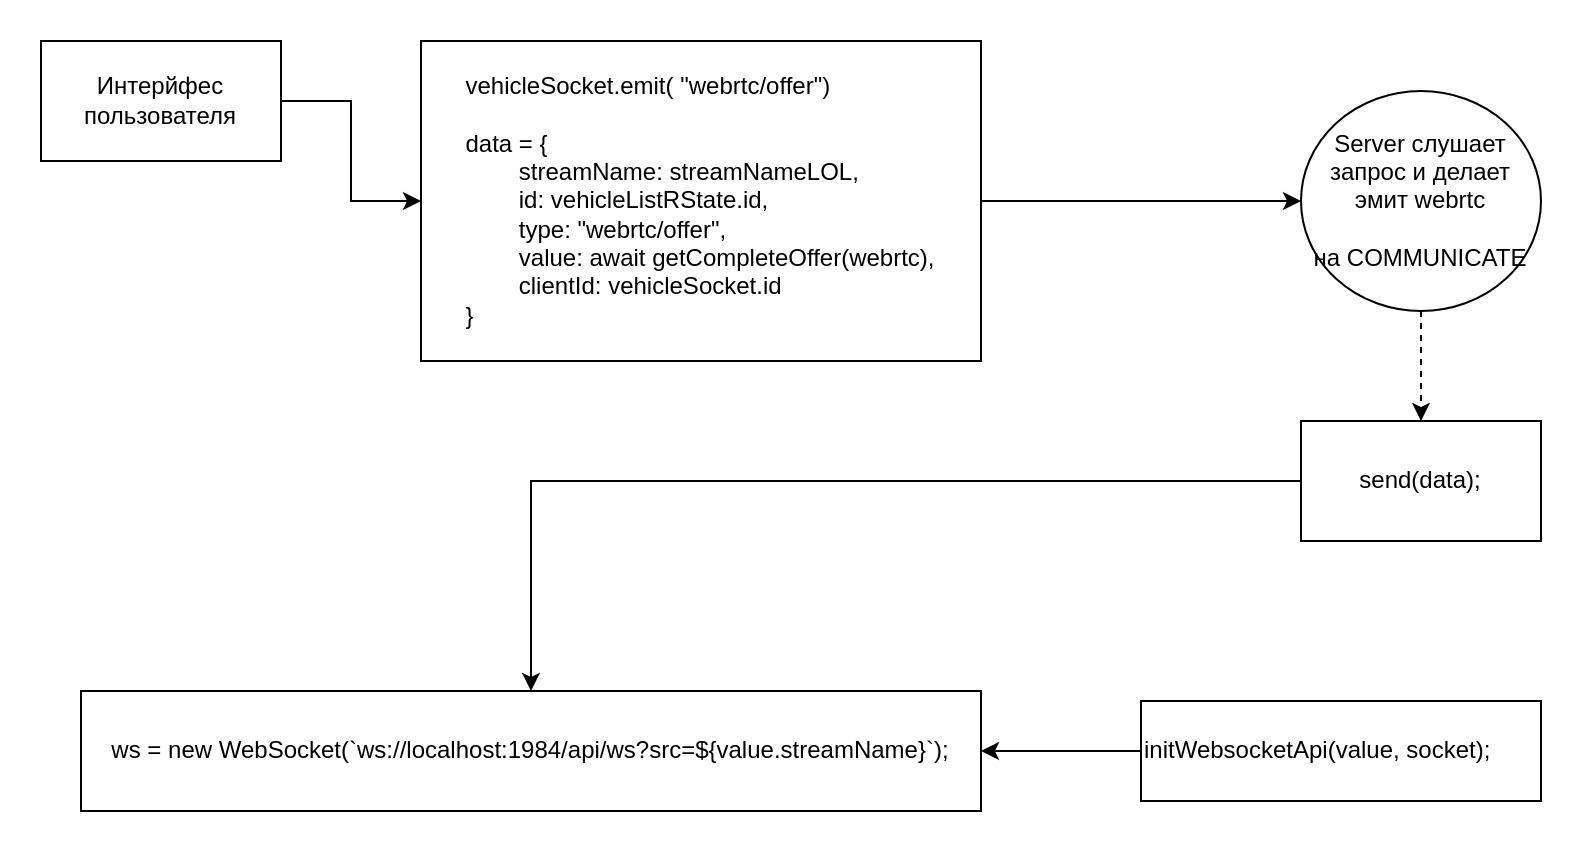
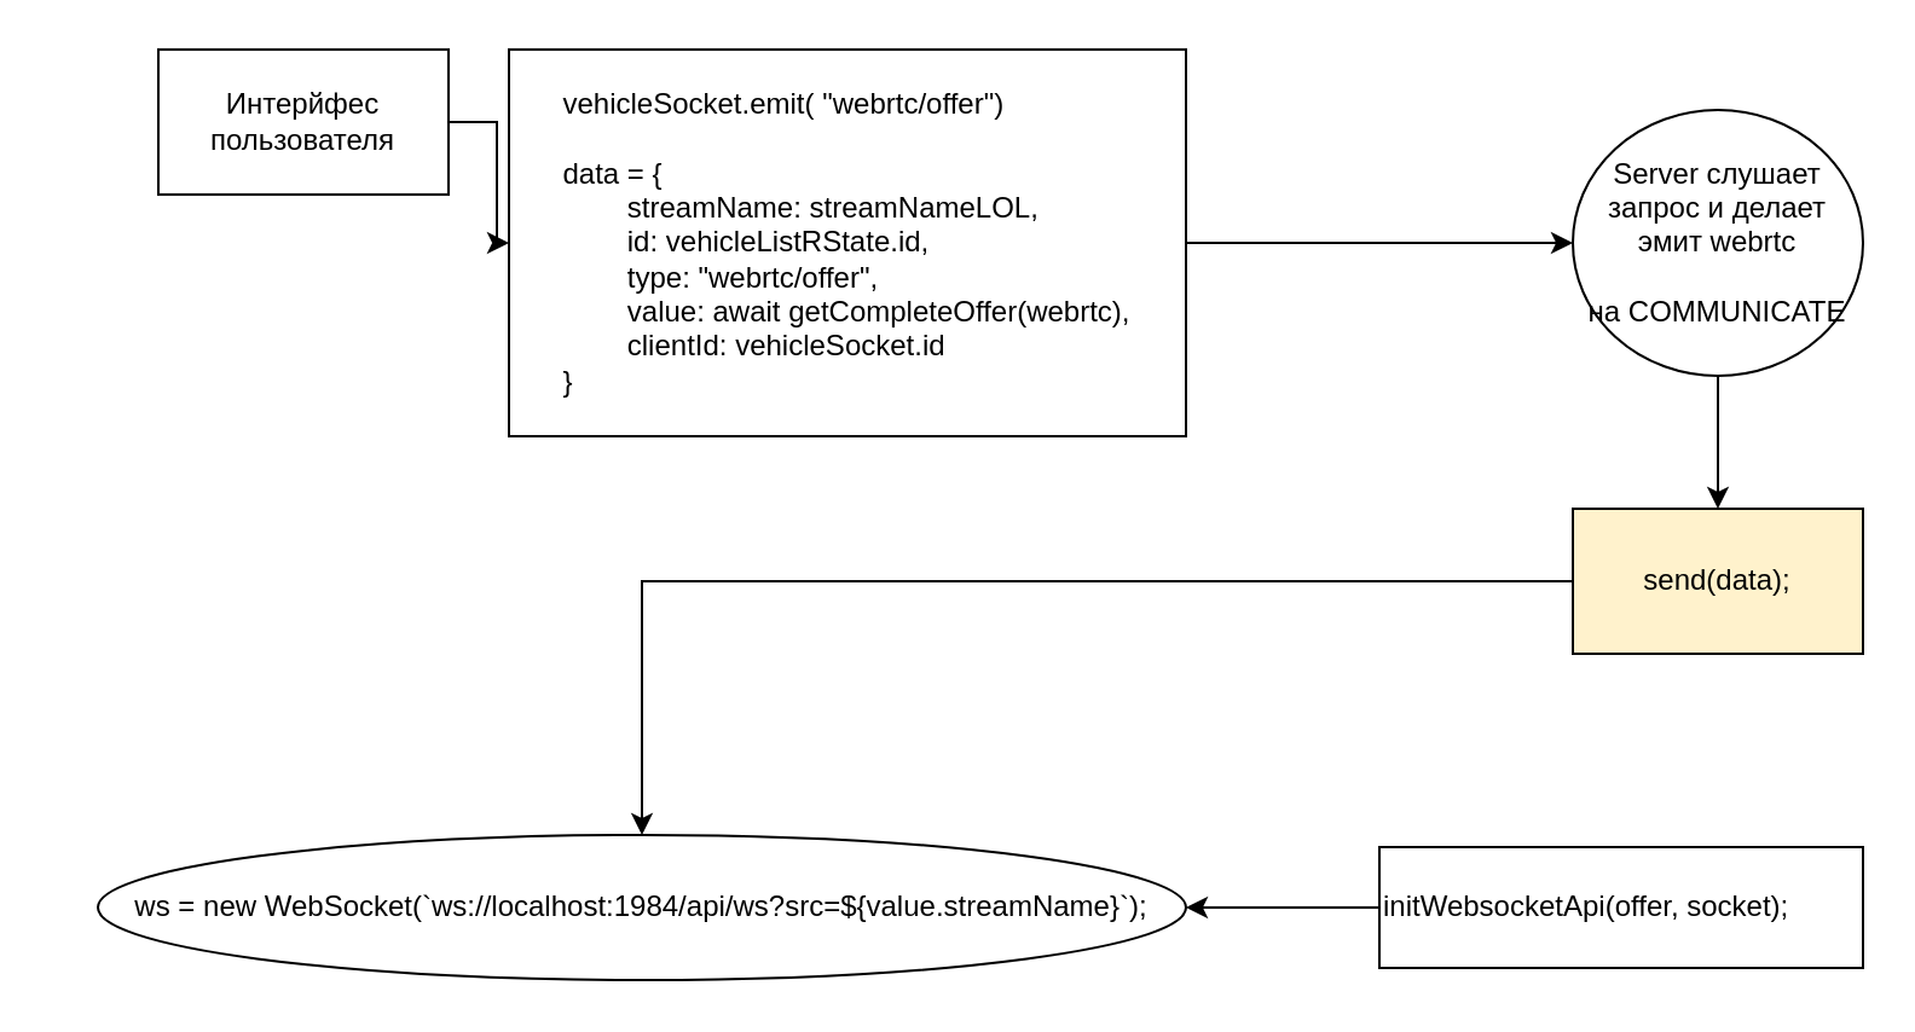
  <mxCell id="0" />
  <mxCell id="1" parent="0" />
  <mxCell id="2" value="" style="edgeStyle=orthogonalEdgeStyle;rounded=0;orthogonalLoop=1;jettySize=auto;html=1;" edge="1" parent="1" source="3" target="5"><mxGeometry relative="1" as="geometry" /></mxCell>
- <mxCell id="3" value="Интерйфес пользователя" style="rounded=0;whiteSpace=wrap;html=1;" vertex="1" parent="1"><mxGeometry x="20" y="20" width="120" height="60" as="geometry" /></mxCell>
+ <mxCell id="3" value="Интерйфес пользователя" style="rounded=0;whiteSpace=wrap;html=1;" vertex="1" parent="1"><mxGeometry x="65" y="20" width="120" height="60" as="geometry" /></mxCell>
  <mxCell id="4" value="" style="edgeStyle=orthogonalEdgeStyle;rounded=0;orthogonalLoop=1;jettySize=auto;html=1;" edge="1" parent="1" source="5" target="7"><mxGeometry relative="1" as="geometry" /></mxCell>
  <mxCell id="5" value="&lt;div style=&quot;text-align: left;&quot;&gt;vehicleSocket.emit( &quot;webrtc/offer&quot;)&lt;br&gt;&lt;/div&gt;&lt;div style=&quot;text-align: left;&quot;&gt;&lt;span style=&quot;white-space: normal;&quot;&gt;&lt;br&gt;data = {&lt;/span&gt;&lt;/div&gt;&lt;div style=&quot;text-align: left;&quot;&gt;&lt;span style=&quot;white-space: normal;&quot;&gt;&lt;span style=&quot;white-space: pre;&quot;&gt;&#09;&lt;/span&gt;streamName: streamNameLOL,&lt;/span&gt;&lt;/div&gt;&lt;div style=&quot;text-align: left;&quot;&gt;&lt;span style=&quot;background-color: initial;&quot;&gt;&lt;span style=&quot;white-space: pre;&quot;&gt;&#09;&lt;/span&gt;id: vehicleListRState.id,&lt;/span&gt;&lt;/div&gt;&lt;div style=&quot;text-align: left;&quot;&gt;&lt;span style=&quot;white-space: normal;&quot;&gt;&lt;span style=&quot;white-space:pre&quot;&gt;&#09;&lt;/span&gt;type: &quot;webrtc/offer&quot;,&lt;/span&gt;&lt;/div&gt;&lt;div style=&quot;text-align: left;&quot;&gt;&lt;span style=&quot;white-space: normal;&quot;&gt;&lt;span style=&quot;white-space:pre&quot;&gt;&#09;&lt;/span&gt;value: await getCompleteOffer(webrtc),&lt;/span&gt;&lt;/div&gt;&lt;div style=&quot;text-align: left;&quot;&gt;&lt;span style=&quot;white-space: normal;&quot;&gt;&lt;span style=&quot;white-space:pre&quot;&gt;&#09;&lt;/span&gt;clientId: vehicleSocket.id&lt;/span&gt;&lt;/div&gt;&lt;div style=&quot;text-align: left;&quot;&gt;&lt;span style=&quot;white-space: normal;&quot;&gt;}&lt;br&gt;&lt;/span&gt;&lt;/div&gt;" style="whiteSpace=wrap;html=1;rounded=0;" vertex="1" parent="1"><mxGeometry x="210" y="20" width="280" height="160" as="geometry" /></mxCell>
- <mxCell id="6" value="" style="edgeStyle=orthogonalEdgeStyle;rounded=0;orthogonalLoop=1;jettySize=auto;html=1;dashed=1;" edge="1" parent="1" source="7" target="9"><mxGeometry relative="1" as="geometry" /></mxCell>
+ <mxCell id="6" value="" style="edgeStyle=orthogonalEdgeStyle;rounded=0;orthogonalLoop=1;jettySize=auto;html=1;" edge="1" parent="1" source="7" target="9"><mxGeometry relative="1" as="geometry" /></mxCell>
  <mxCell id="7" value="Server слушает запрос и делает эмит webrtc&lt;br&gt;&lt;br&gt;&lt;div&gt;на COMMUNICATE&lt;/div&gt;" style="ellipse;whiteSpace=wrap;html=1;" vertex="1" parent="1"><mxGeometry x="650" y="45" width="120" height="110" as="geometry" /></mxCell>
  <mxCell id="8" value="" style="edgeStyle=orthogonalEdgeStyle;rounded=0;orthogonalLoop=1;jettySize=auto;html=1;" edge="1" parent="1" source="9" target="12"><mxGeometry relative="1" as="geometry" /></mxCell>
- <mxCell id="9" value="send(data);" style="whiteSpace=wrap;html=1;rounded=0;" vertex="1" parent="1"><mxGeometry x="650" y="210" width="120" height="60" as="geometry" /></mxCell>
+ <mxCell id="9" value="send(data);" style="whiteSpace=wrap;html=1;rounded=0;fillColor=#fff2cc;" vertex="1" parent="1"><mxGeometry x="650" y="210" width="120" height="60" as="geometry" /></mxCell>
  <mxCell id="10" value="" style="edgeStyle=orthogonalEdgeStyle;rounded=0;orthogonalLoop=1;jettySize=auto;html=1;" edge="1" parent="1" source="11" target="12"><mxGeometry relative="1" as="geometry" /></mxCell>
- <mxCell id="11" value="initWebsocketApi(value, socket);" style="whiteSpace=wrap;html=1;rounded=0;align=left;" vertex="1" parent="1"><mxGeometry x="570" y="350" width="200" height="50" as="geometry" /></mxCell>
- <mxCell id="12" value="ws = new WebSocket(`ws://localhost:1984/api/ws?src=${value.streamName}`);" style="whiteSpace=wrap;html=1;align=center;rounded=0;" vertex="1" parent="1"><mxGeometry x="40" y="345" width="450" height="60" as="geometry" /></mxCell>
+ <mxCell id="11" value="initWebsocketApi(offer, socket);" style="whiteSpace=wrap;html=1;rounded=0;align=left;" vertex="1" parent="1"><mxGeometry x="570" y="350" width="200" height="50" as="geometry" /></mxCell>
+ <mxCell id="12" value="ws = new WebSocket(`ws://localhost:1984/api/ws?src=${value.streamName}`);" style="ellipse;whiteSpace=wrap;html=1;align=center;" vertex="1" parent="1"><mxGeometry x="40" y="345" width="450" height="60" as="geometry" /></mxCell>
